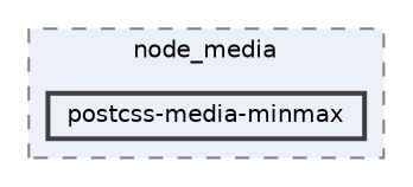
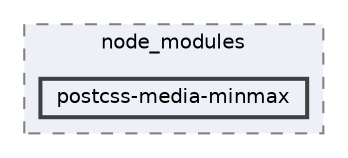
  digraph {
    compound=true
    n1 [color=grey25 fillcolor="#edf0f7" fontname=Helvetica fontsize=10 height=0.2 label="postcss-media-minmax" shape=box style="filled,bold" width=0.4]
    subgraph cluster_1 {
      bgcolor="#edf0f7"
      fontname=Helvetica
      fontsize=10
-     label=node_media
+     label=node_modules
      pencolor=grey50
      style="filled,dashed"
      n1
    }
  }
